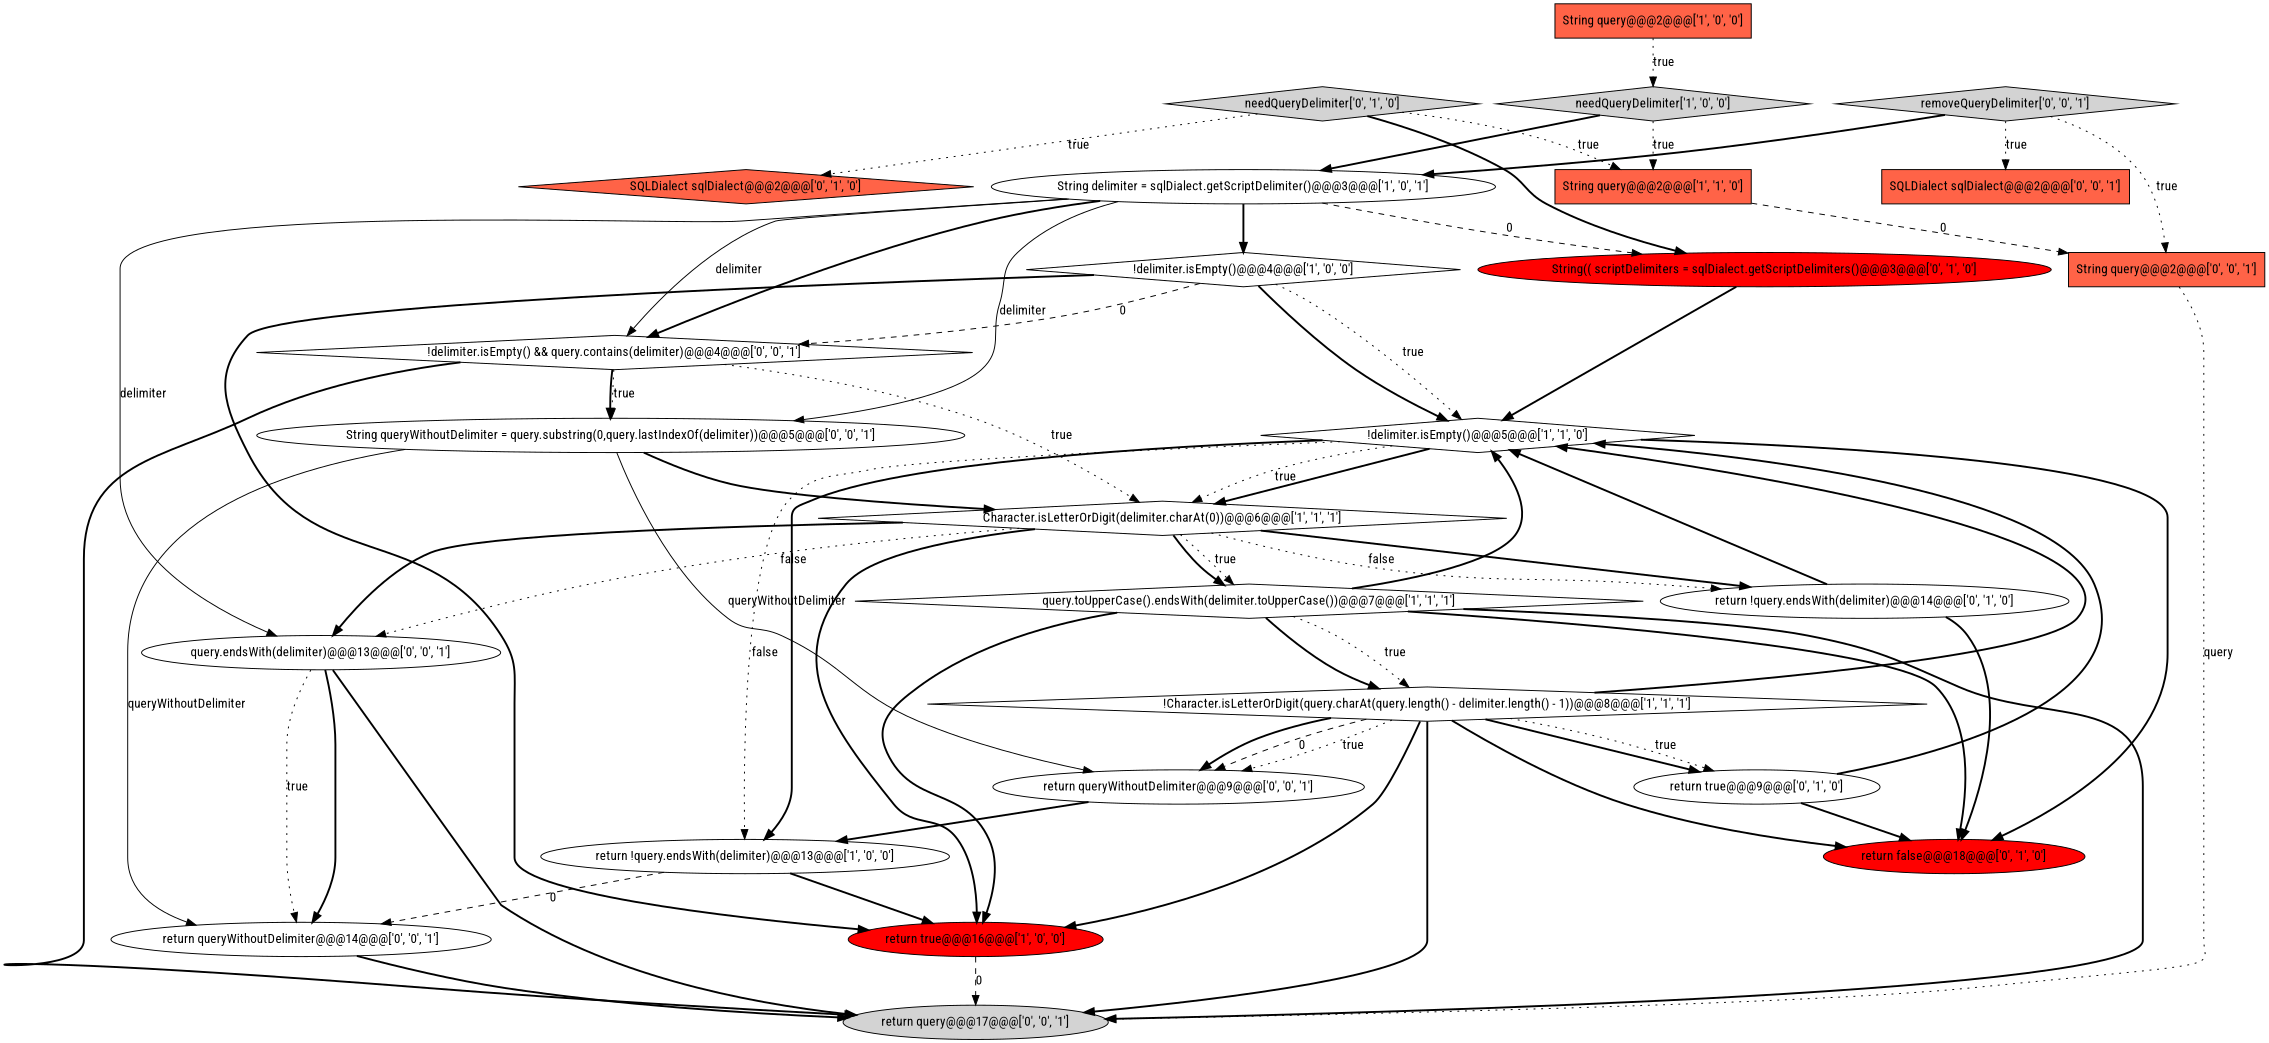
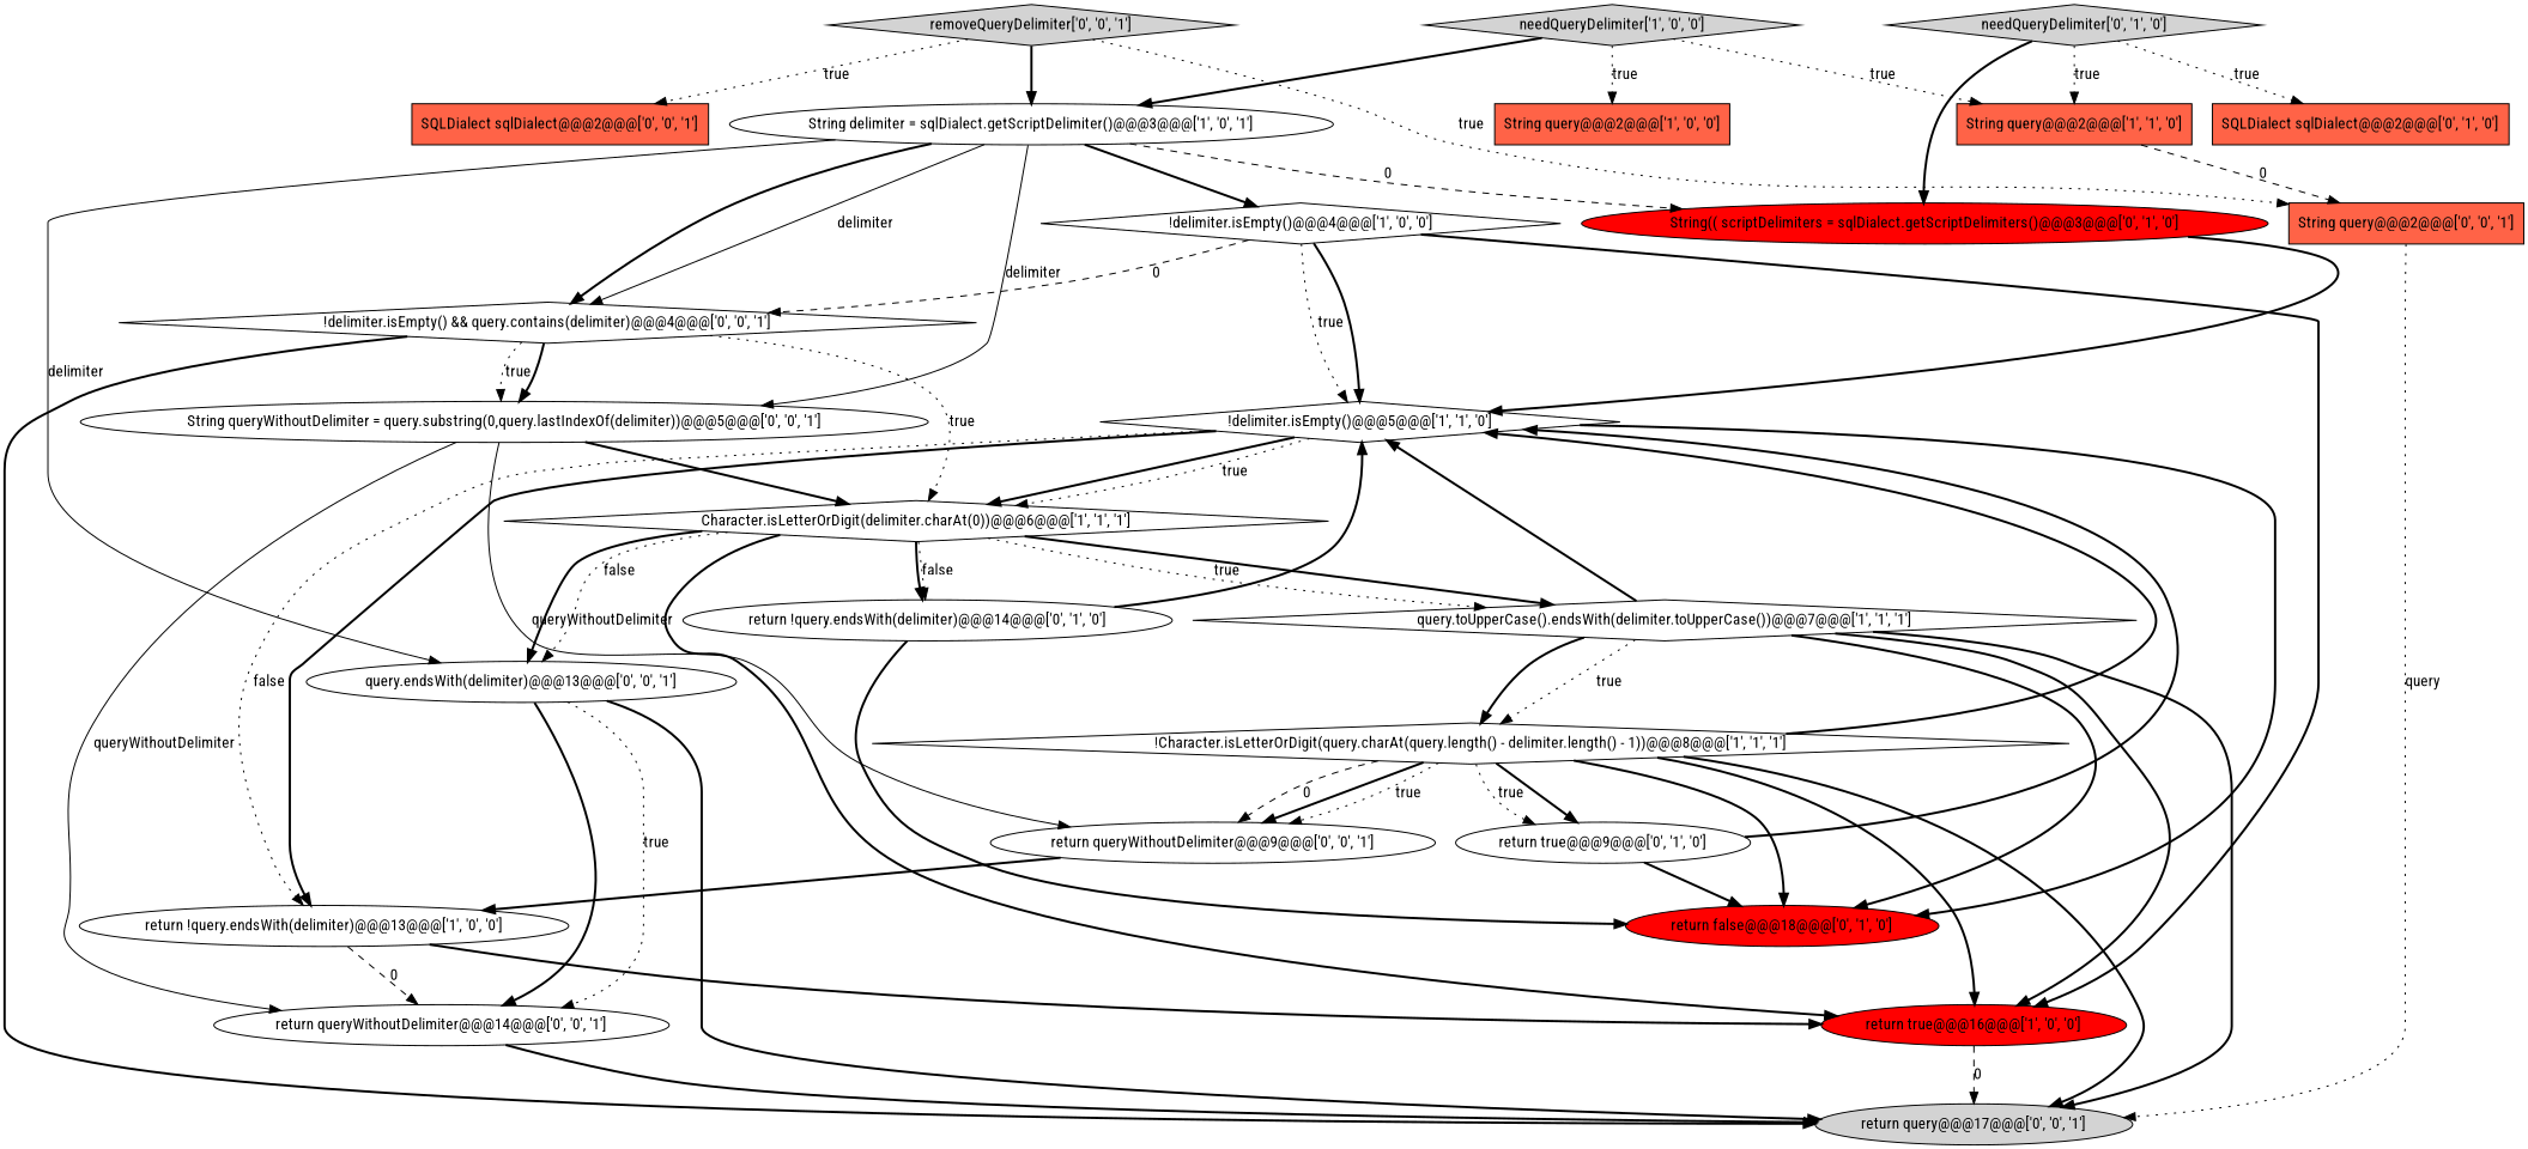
  digraph {
    fontname="Roboto Condensed"
    node [fillcolor=white fontname="Roboto Condensed" shape=ellipse style=filled]
    edge [fontname="Roboto Condensed" style=bold]
    n1 [label="String delimiter = sqlDialect.getScriptDelimiter()@@@3@@@['1', '0', '1']"]
    n2 [label="query.endsWith(delimiter)@@@13@@@['0', '0', '1']"]
    n3 [fillcolor=red label="String(( scriptDelimiters = sqlDialect.getScriptDelimiters()@@@3@@@['0', '1', '0']"]
    n4 [label="String queryWithoutDelimiter = query.substring(0,query.lastIndexOf(delimiter))@@@5@@@['0', '0', '1']"]
    n5 [label="!delimiter.isEmpty()@@@4@@@['1', '0', '0']" shape=diamond]
    n6 [label="!delimiter.isEmpty() && query.contains(delimiter)@@@4@@@['0', '0', '1']" shape=diamond]
    n7 [fillcolor=lightgray label="return query@@@17@@@['0', '0', '1']"]
    n8 [label="return queryWithoutDelimiter@@@14@@@['0', '0', '1']"]
    n9 [label="!delimiter.isEmpty()@@@5@@@['1', '1', '0']" shape=diamond]
    n10 [label="Character.isLetterOrDigit(delimiter.charAt(0))@@@6@@@['1', '1', '1']" shape=diamond]
    n11 [label="return queryWithoutDelimiter@@@9@@@['0', '0', '1']"]
    n12 [fillcolor=red label="return true@@@16@@@['1', '0', '0']"]
    n13 [fillcolor=lightgray label="removeQueryDelimiter['0', '0', '1']" shape=diamond]
    n14 [fillcolor=tomato label="String query@@@2@@@['0', '0', '1']" shape=box]
    n15 [fillcolor=tomato label="SQLDialect sqlDialect@@@2@@@['0', '0', '1']" shape=box]
    n16 [fillcolor=tomato label="String query@@@2@@@['1', '0', '0']" shape=box]
    n17 [fillcolor=red label="return false@@@18@@@['0', '1', '0']"]
    n18 [label="return !query.endsWith(delimiter)@@@13@@@['1', '0', '0']"]
    n19 [label="return !query.endsWith(delimiter)@@@14@@@['0', '1', '0']"]
    n20 [label="query.toUpperCase().endsWith(delimiter.toUpperCase())@@@7@@@['1', '1', '1']" shape=diamond]
    n21 [label="return true@@@9@@@['0', '1', '0']"]
-   n22 [fillcolor=tomato label="SQLDialect sqlDialect@@@2@@@['0', '1', '0']" shape=diamond]
+   n22 [fillcolor=tomato label="SQLDialect sqlDialect@@@2@@@['0', '1', '0']" shape=box]
    n23 [label="!Character.isLetterOrDigit(query.charAt(query.length() - delimiter.length() - 1))@@@8@@@['1', '1', '1']" shape=diamond]
    n24 [fillcolor=lightgray label="needQueryDelimiter['1', '0', '0']" shape=diamond]
    n25 [fillcolor=tomato label="String query@@@2@@@['1', '1', '0']" shape=box]
    n26 [fillcolor=lightgray label="needQueryDelimiter['0', '1', '0']" shape=diamond]
    n1 -> n2 [label=delimiter style=solid]
    n1 -> n3 [label=0 style=dashed]
    n1 -> n4 [label=delimiter style=solid]
    n1 -> n5
    n1 -> n6 [label=delimiter style=solid]
    n1 -> n6
    n2 -> n7
    n2 -> n8
    n2 -> n8 [label=true style=dotted]
    n3 -> n9
    n4 -> n8 [label=queryWithoutDelimiter style=solid]
    n4 -> n10
    n4 -> n11 [label=queryWithoutDelimiter style=solid]
    n5 -> n6 [label=0 style=dashed]
    n5 -> n9 [label=true style=dotted]
    n5 -> n9
    n5 -> n12
    n6 -> n4 [label=true style=dotted]
    n6 -> n4
    n6 -> n7
    n6 -> n10 [label=true style=dotted]
    n8 -> n7
    n9 -> n10
    n9 -> n10 [label=true style=dotted]
    n9 -> n17
    n9 -> n18
    n9 -> n18 [label=false style=dotted]
    n10 -> n2
    n10 -> n2 [label=false style=dotted]
    n10 -> n12
    n10 -> n19 [label=false style=dotted]
    n10 -> n19
    n10 -> n20
    n10 -> n20 [label=true style=dotted]
    n11 -> n18
    n12 -> n7 [label=0 style=dashed]
    n13 -> n1
    n13 -> n14 [label=true style=dotted]
    n13 -> n15 [label=true style=dotted]
    n14 -> n7 [label=query style=dotted]
    n18 -> n8 [label=0 style=dashed]
    n18 -> n12
    n19 -> n9
    n19 -> n17
    n20 -> n7
    n20 -> n9
    n20 -> n12
    n20 -> n17
    n20 -> n23 [label=true style=dotted]
    n20 -> n23
    n21 -> n9
    n21 -> n17
    n23 -> n7
    n23 -> n9
    n23 -> n11 [label=0 style=dashed]
    n23 -> n11
    n23 -> n11 [label=true style=dotted]
    n23 -> n12
    n23 -> n17
    n23 -> n21
    n23 -> n21 [label=true style=dotted]
    n24 -> n1
-   n16 -> n24 [label=true style=dotted]
+   n24 -> n16 [label=true style=dotted]
    n24 -> n25 [label=true style=dotted]
    n25 -> n14 [label=0 style=dashed]
    n26 -> n3
    n26 -> n22 [label=true style=dotted]
    n26 -> n25 [label=true style=dotted]
  }
